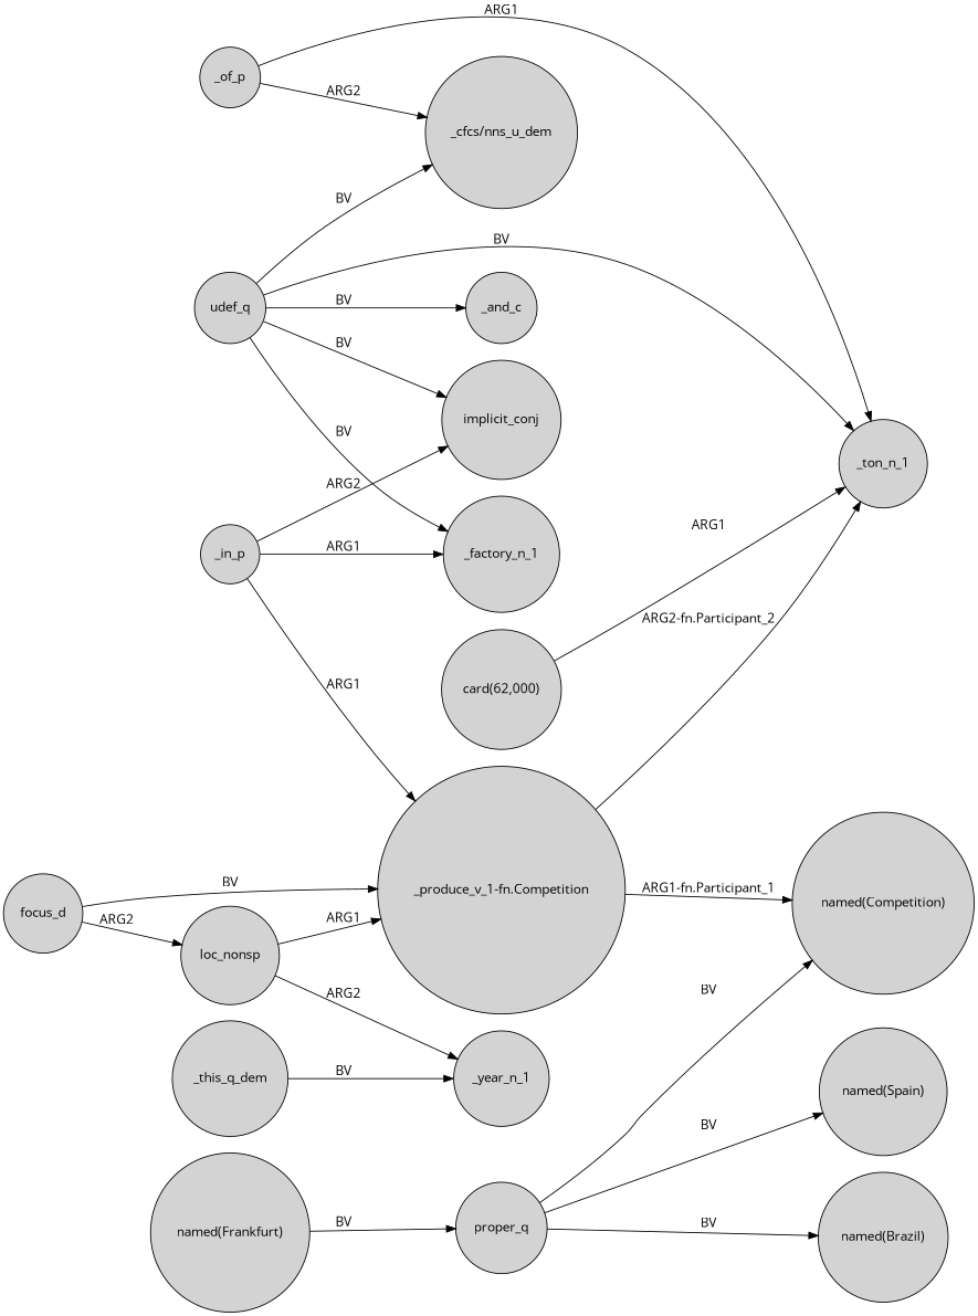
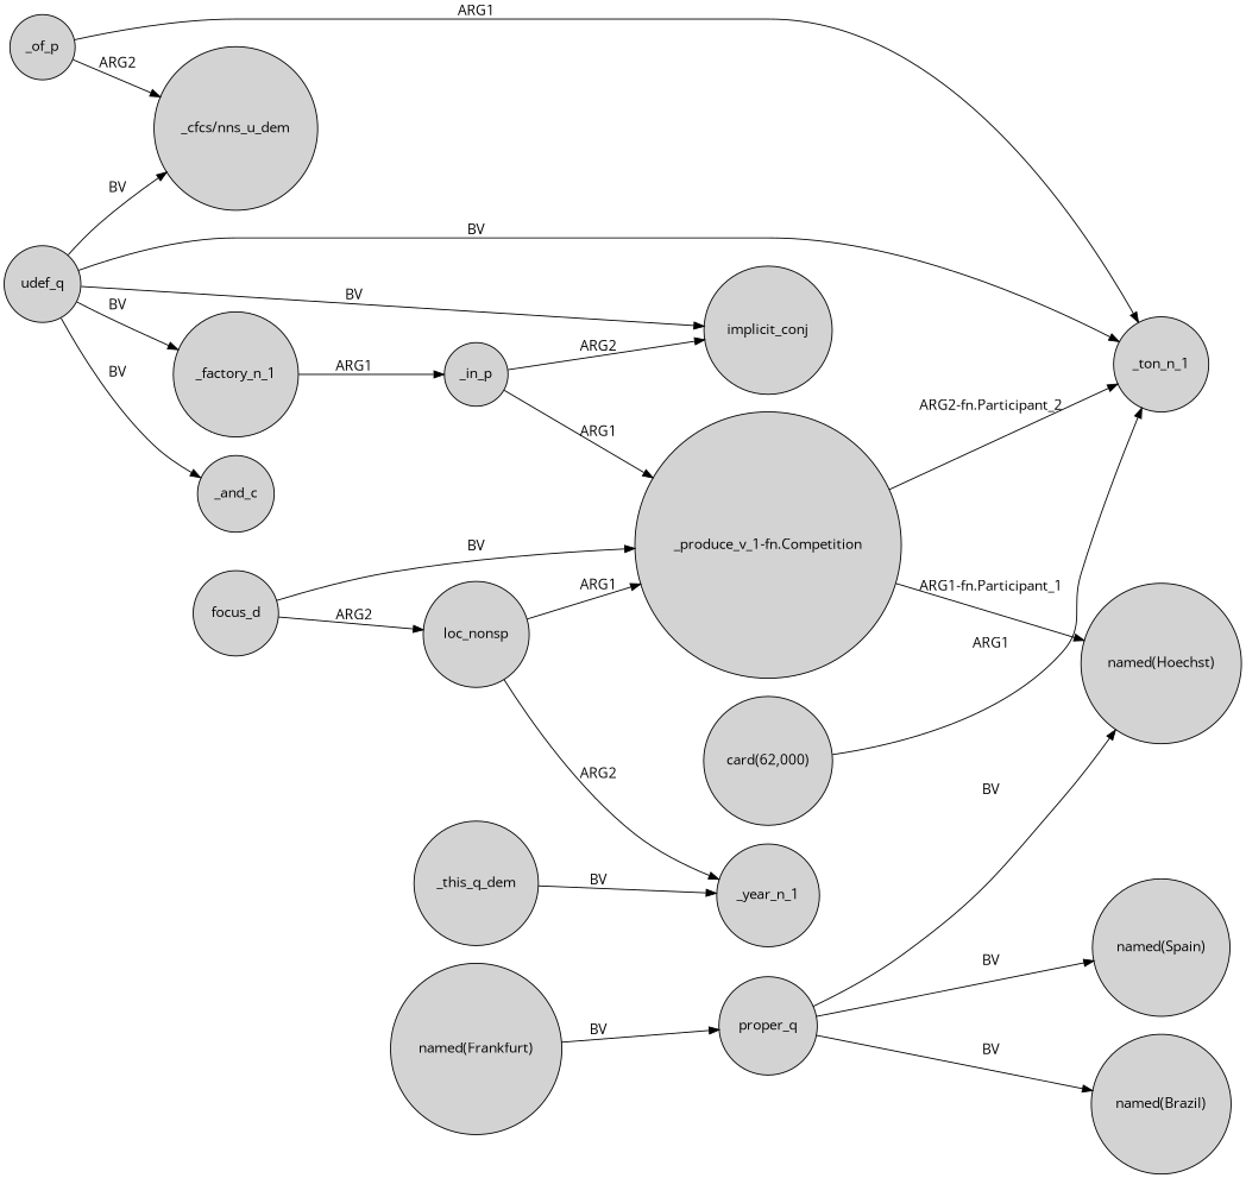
  digraph {
    fontname="Open Sans"
    rankdir=LR
    node [fontname="Open Sans" shape=circle style=filled]
    edge [fontname="Open Sans"]
    proper_q
-   "named(Hoechst)" [label="named(Competition)"]
+   "named(Hoechst)"
    "named(Spain)"
    "named(Brazil)"
    "named(Frankfurt)"
    focus_d
    "_produce_v_1-fn.Competition"
    loc_nonsp
    _ton_n_1
    _year_n_1
    _in_p
    implicit_conj
    _factory_n_1
    _of_p
    n15 [label="_cfcs/nns_u_dem"]
    udef_q
    _and_c
    "card(62,000)"
    _this_q_dem
    proper_q -> "named(Hoechst)" [label=BV]
    proper_q -> "named(Spain)" [label=BV]
    proper_q -> "named(Brazil)" [label=BV]
    "named(Frankfurt)" -> proper_q [label=BV]
    focus_d -> "_produce_v_1-fn.Competition" [label=BV]
    focus_d -> loc_nonsp [label=ARG2]
    "_produce_v_1-fn.Competition" -> "named(Hoechst)" [label="ARG1-fn.Participant_1"]
    "_produce_v_1-fn.Competition" -> _ton_n_1 [label="ARG2-fn.Participant_2"]
    loc_nonsp -> "_produce_v_1-fn.Competition" [label=ARG1]
    loc_nonsp -> _year_n_1 [label=ARG2]
    _in_p -> "_produce_v_1-fn.Competition" [label=ARG1]
    _in_p -> implicit_conj [label=ARG2]
-   _in_p -> _factory_n_1 [label=ARG1]
+   _factory_n_1 -> _in_p [label=ARG1]
    _of_p -> _ton_n_1 [label=ARG1]
    _of_p -> n15 [label=ARG2]
    udef_q -> _ton_n_1 [label=BV]
    udef_q -> implicit_conj [label=BV]
    udef_q -> _factory_n_1 [label=BV]
    udef_q -> n15 [label=BV]
    udef_q -> _and_c [label=BV]
    "card(62,000)" -> _ton_n_1 [label=ARG1]
    _this_q_dem -> _year_n_1 [label=BV]
  }
